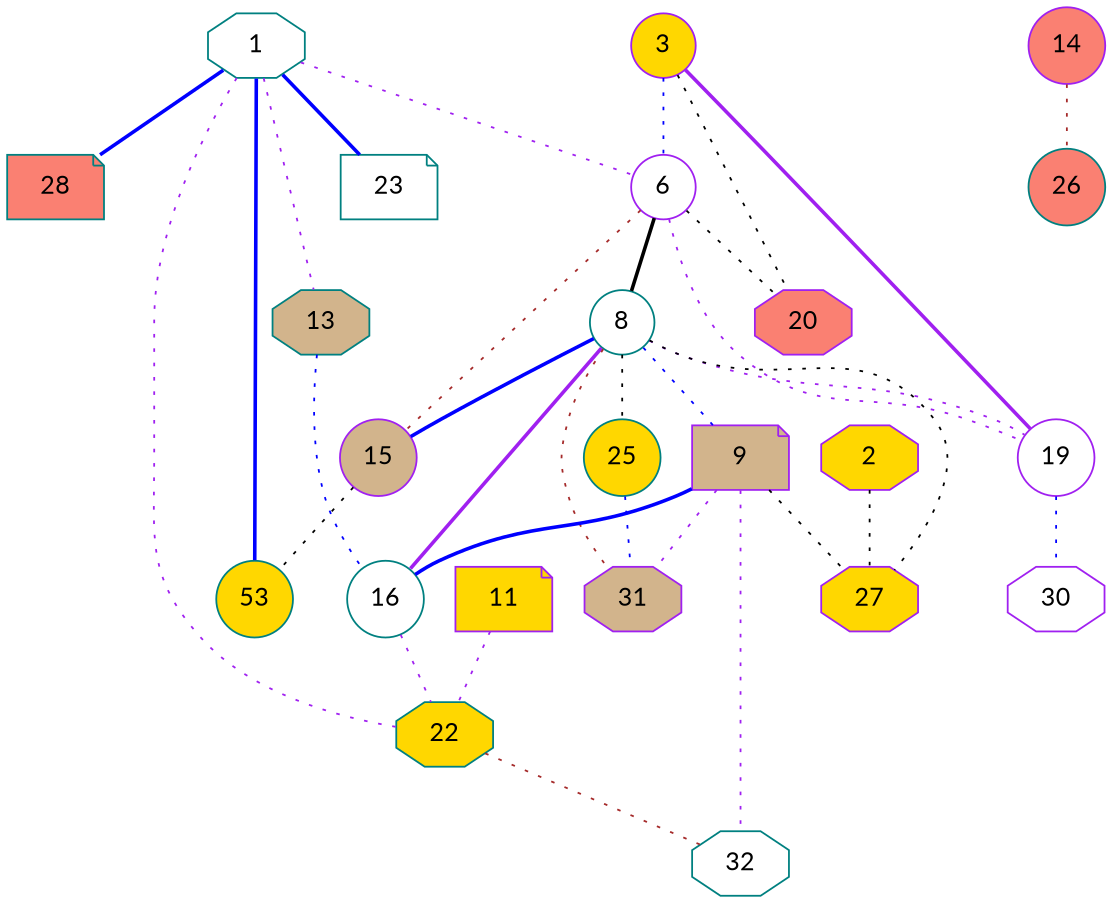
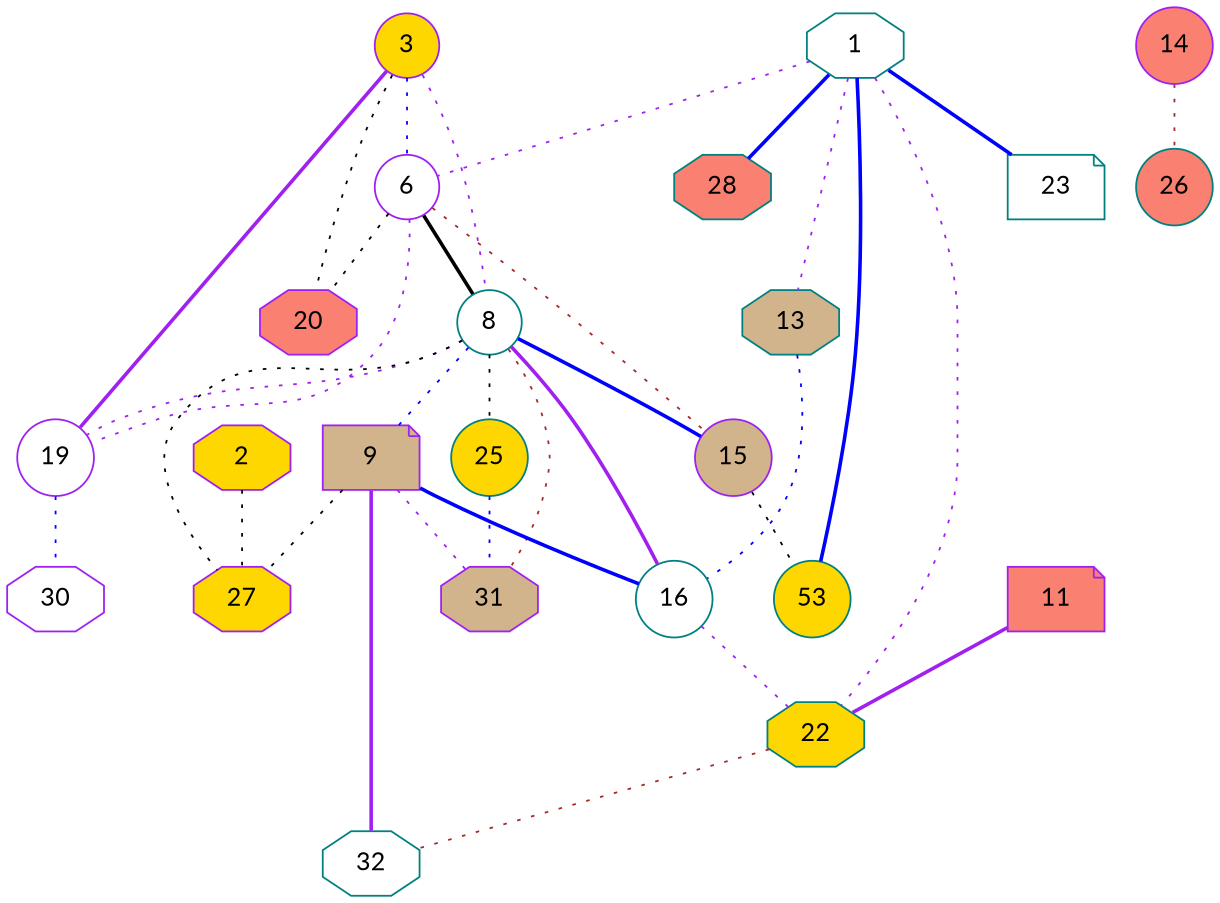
  graph {
    fontname=Lato
    node [color=purple fillcolor=white fontname=Lato shape=circle style=filled]
    edge [color=purple fontname=Lato style=dotted weight=1.0]
    1 [color=teal shape=octagon]
    6
    13 [color=teal fillcolor=tan shape=octagon]
    22 [color=teal fillcolor=gold shape=octagon]
    23 [color=teal shape=note]
-   28 [color=teal fillcolor=salmon shape=note]
+   28 [color=teal fillcolor=salmon shape=octagon]
    n7 [color=teal fillcolor=gold label=53]
    8 [color=teal]
    19
    20 [fillcolor=salmon shape=octagon]
    15 [fillcolor=tan]
    16 [color=teal]
    32 [color=teal shape=octagon]
    2 [fillcolor=gold shape=octagon]
    27 [fillcolor=gold shape=octagon]
    3 [fillcolor=gold]
    9 [fillcolor=tan shape=note]
    25 [color=teal fillcolor=gold]
    31 [fillcolor=tan shape=octagon]
    30 [shape=octagon]
-   11 [fillcolor=gold shape=note]
+   11 [fillcolor=salmon shape=note]
    14 [fillcolor=salmon]
    26 [color=teal fillcolor=salmon]
    1 -- 6
    1 -- 13
    1 -- 22
    1 -- 23 [color=blue style=bold]
    1 -- 28 [color=blue style=bold]
    1 -- n7 [color=blue style=bold]
    6 -- 8 [color=black style=bold weight=2.0]
    6 -- 19
    6 -- 20 [color=black]
    6 -- 15 [color=brown]
    13 -- 16 [color=blue]
    22 -- 32 [color=brown]
    8 -- 19
    8 -- 15 [color=blue style=bold]
    8 -- 16 [style=bold]
    8 -- 27 [color=black]
    8 -- 9 [color=blue]
    8 -- 25 [color=black weight=2.0]
    8 -- 31 [color=brown]
    19 -- 30 [color=blue]
    15 -- n7 [color=black]
    16 -- 22
    2 -- 27 [color=black]
    3 -- 6 [color=blue weight=3.0]
+   3 -- 8
    3 -- 19 [style=bold]
    3 -- 20 [color=black]
    9 -- 16 [color=blue style=bold]
-   9 -- 32 [weight=2.0]
+   9 -- 32 [style=bold weight=2.0]
    9 -- 27 [color=black]
    9 -- 31
    25 -- 31 [color=blue]
-   11 -- 22
+   11 -- 22 [style=bold]
    14 -- 26 [color=brown]
  }
